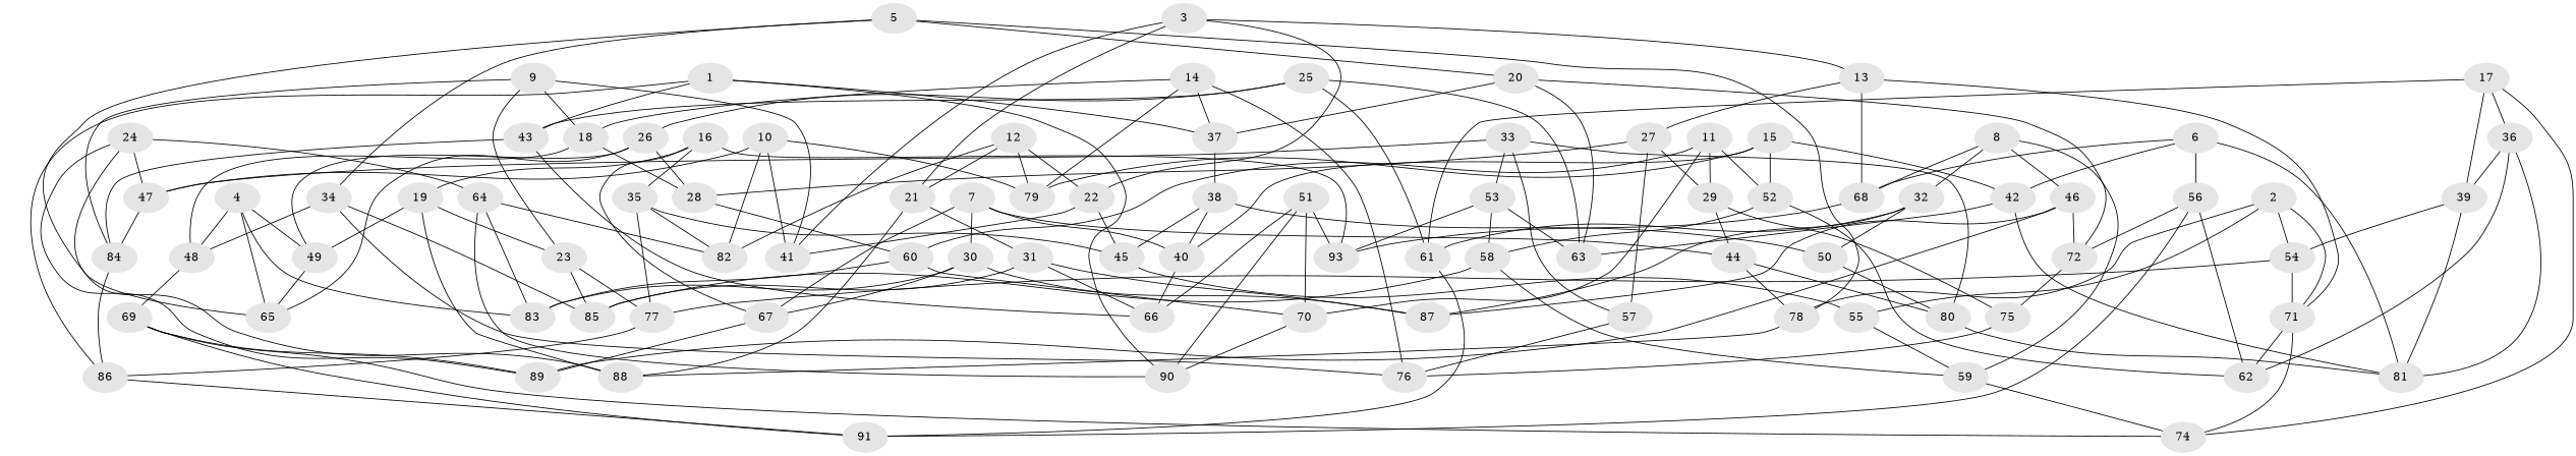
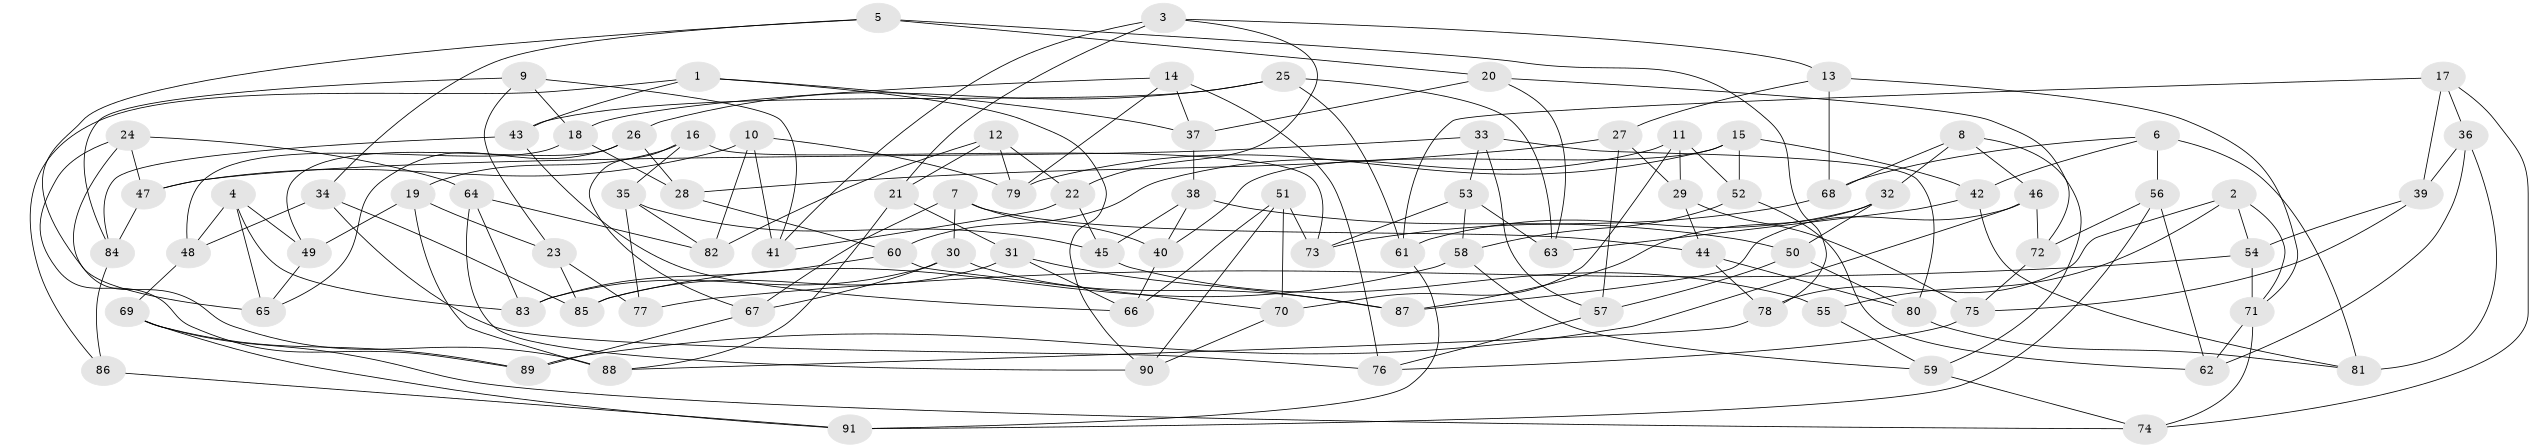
  graph {
    node [color=gray90 style=filled]
    1
    37
    43
    86
    90
    38
    84
    66
    91
    2
    54
    55
    71
    78
    77
    59
    74
    62
    88
    3
    13
    21
    22
    41
    68
    27
    31
    45
    4
    48
    49
    65
    83
    69
    5
    20
    34
    63
    72
    76
    85
    6
    42
    56
    81
-   73 [label=93]
+   73
    7
    30
    40
    44
    67
    87
    80
    89
    8
    32
    46
    61
    50
    9
    18
    23
    28
    10
    47
    79
    82
    11
    29
    52
    60
    70
    75
    58
    12
    57
    14
    15
    16
    19
    35
    17
    36
    39
    24
    64
    25
    26
    33
    53
    51
    1 -- 37
    1 -- 43
    1 -- 86
    1 -- 90
    37 -- 38
    43 -- 84
    43 -- 66
    86 -- 91
    38 -- 45
    38 -- 40
    38 -- 50
    84 -- 86
    2 -- 54
    2 -- 55
    2 -- 71
    2 -- 78
    54 -- 71
    54 -- 77
    55 -- 59
    71 -- 74
    71 -- 62
    78 -- 88
-   77 -- 86
    59 -- 74
    3 -- 13
    3 -- 21
    3 -- 22
    3 -- 41
    13 -- 71
    13 -- 68
    13 -- 27
    21 -- 88
    21 -- 31
    22 -- 41
    22 -- 45
    68 -- 73
    27 -- 28
    27 -- 29
    27 -- 57
    31 -- 66
    31 -- 85
    31 -- 87
    45 -- 55
    4 -- 48
    4 -- 49
    4 -- 65
    4 -- 83
    48 -- 69
    49 -- 65
    69 -- 91
    69 -- 74
    69 -- 89
    5 -- 78
    5 -- 65
    5 -- 20
    5 -- 34
    20 -- 37
    20 -- 63
    20 -- 72
    34 -- 48
    34 -- 76
    34 -- 85
    72 -- 75
    6 -- 68
    6 -- 42
    6 -- 56
    6 -- 81
    42 -- 63
    42 -- 81
    56 -- 91
    56 -- 62
    56 -- 72
    7 -- 30
    7 -- 40
    7 -- 44
    7 -- 67
    30 -- 83
    30 -- 67
    30 -- 87
    40 -- 66
    44 -- 78
    44 -- 80
    67 -- 89
    80 -- 81
    8 -- 59
    8 -- 68
    8 -- 32
    8 -- 46
    32 -- 87
    32 -- 61
    32 -- 50
    46 -- 72
    46 -- 87
    46 -- 89
    61 -- 91
    50 -- 80
+   50 -- 57
    9 -- 84
    9 -- 41
    9 -- 18
    9 -- 23
    18 -- 48
    18 -- 28
    23 -- 77
    23 -- 85
    28 -- 60
    10 -- 41
    10 -- 47
    10 -- 79
    10 -- 82
    47 -- 84
    11 -- 29
    11 -- 52
    11 -- 60
    11 -- 70
    29 -- 44
    29 -- 75
    52 -- 62
    52 -- 58
    60 -- 83
    60 -- 70
    70 -- 90
    75 -- 76
    58 -- 59
    58 -- 85
    12 -- 21
    12 -- 22
    12 -- 79
    12 -- 82
    57 -- 76
    14 -- 37
    14 -- 76
    14 -- 18
    14 -- 79
    15 -- 42
    15 -- 40
    15 -- 79
    15 -- 52
    16 -- 73
    16 -- 67
    16 -- 19
    16 -- 35
    19 -- 88
    19 -- 49
    19 -- 23
    35 -- 77
    35 -- 45
    35 -- 82
    17 -- 74
    17 -- 61
    17 -- 36
    17 -- 39
    36 -- 62
    36 -- 81
    36 -- 39
    39 -- 54
-   39 -- 81
+   39 -- 75
    24 -- 88
    24 -- 89
    24 -- 47
    24 -- 64
    64 -- 90
    64 -- 83
    64 -- 82
    25 -- 43
    25 -- 63
    25 -- 61
    25 -- 26
    26 -- 49
    26 -- 65
    26 -- 28
    33 -- 80
    33 -- 47
    33 -- 57
    33 -- 53
    53 -- 63
    53 -- 73
    53 -- 58
    51 -- 90
    51 -- 66
    51 -- 73
    51 -- 70
  }
